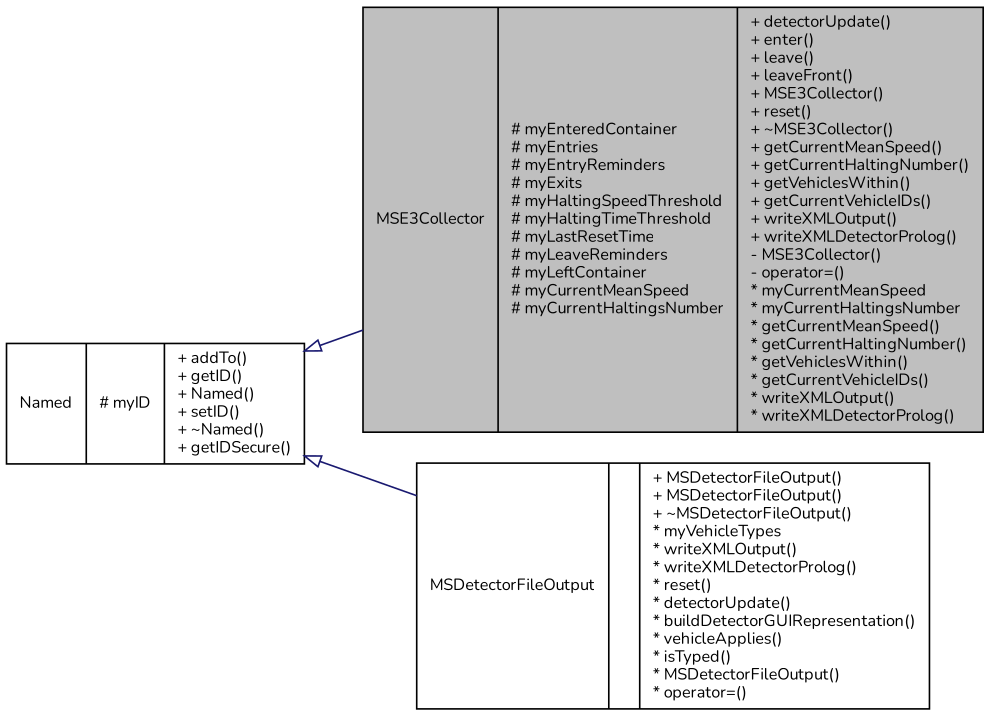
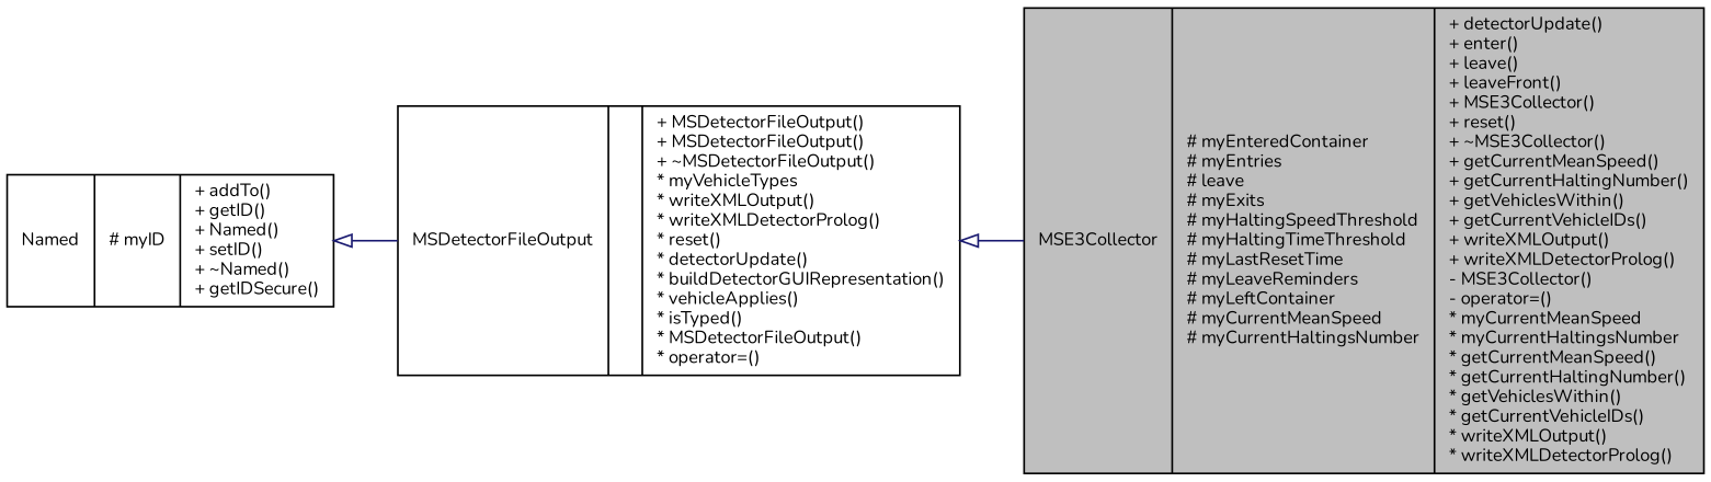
  digraph {
    fontname=Nunito
    rankdir=LR
    node [color=black fillcolor=white fontname=Nunito fontsize=10 shape=record style=filled]
    edge [arrowtail=onormal color=midnightblue dir=back fontname=Nunito fontsize=10 labelfontname=Helvetica labelfontsize=10 style=solid]
-   n1 [fillcolor=grey75 fontcolor=black height=0.2 label="{MSE3Collector\n|# myEnteredContainer\l# myEntries\l# myEntryReminders\l# myExits\l# myHaltingSpeedThreshold\l# myHaltingTimeThreshold\l# myLastResetTime\l# myLeaveReminders\l# myLeftContainer\l# myCurrentMeanSpeed\l# myCurrentHaltingsNumber\l|+ detectorUpdate()\l+ enter()\l+ leave()\l+ leaveFront()\l+ MSE3Collector()\l+ reset()\l+ ~MSE3Collector()\l+ getCurrentMeanSpeed()\l+ getCurrentHaltingNumber()\l+ getVehiclesWithin()\l+ getCurrentVehicleIDs()\l+ writeXMLOutput()\l+ writeXMLDetectorProlog()\l- MSE3Collector()\l- operator=()\l* myCurrentMeanSpeed\l* myCurrentHaltingsNumber\l* getCurrentMeanSpeed()\l* getCurrentHaltingNumber()\l* getVehiclesWithin()\l* getCurrentVehicleIDs()\l* writeXMLOutput()\l* writeXMLDetectorProlog()\l}" width=0.4]
+   n1 [fillcolor=grey75 fontcolor=black height=0.2 label="{MSE3Collector\n|# myEnteredContainer\l# myEntries\l# leave\l# myExits\l# myHaltingSpeedThreshold\l# myHaltingTimeThreshold\l# myLastResetTime\l# myLeaveReminders\l# myLeftContainer\l# myCurrentMeanSpeed\l# myCurrentHaltingsNumber\l|+ detectorUpdate()\l+ enter()\l+ leave()\l+ leaveFront()\l+ MSE3Collector()\l+ reset()\l+ ~MSE3Collector()\l+ getCurrentMeanSpeed()\l+ getCurrentHaltingNumber()\l+ getVehiclesWithin()\l+ getCurrentVehicleIDs()\l+ writeXMLOutput()\l+ writeXMLDetectorProlog()\l- MSE3Collector()\l- operator=()\l* myCurrentMeanSpeed\l* myCurrentHaltingsNumber\l* getCurrentMeanSpeed()\l* getCurrentHaltingNumber()\l* getVehiclesWithin()\l* getCurrentVehicleIDs()\l* writeXMLOutput()\l* writeXMLDetectorProlog()\l}" width=0.4]
    n2 [height=0.2 label="{MSDetectorFileOutput\n||+ MSDetectorFileOutput()\l+ MSDetectorFileOutput()\l+ ~MSDetectorFileOutput()\l* myVehicleTypes\l* writeXMLOutput()\l* writeXMLDetectorProlog()\l* reset()\l* detectorUpdate()\l* buildDetectorGUIRepresentation()\l* vehicleApplies()\l* isTyped()\l* MSDetectorFileOutput()\l* operator=()\l}" width=0.4]
    n3 [height=0.2 label="{Named\n|# myID\l|+ addTo()\l+ getID()\l+ Named()\l+ setID()\l+ ~Named()\l+ getIDSecure()\l}" width=0.4]
-   n3 -> n1
+   n2 -> n1
    n3 -> n2
  }
